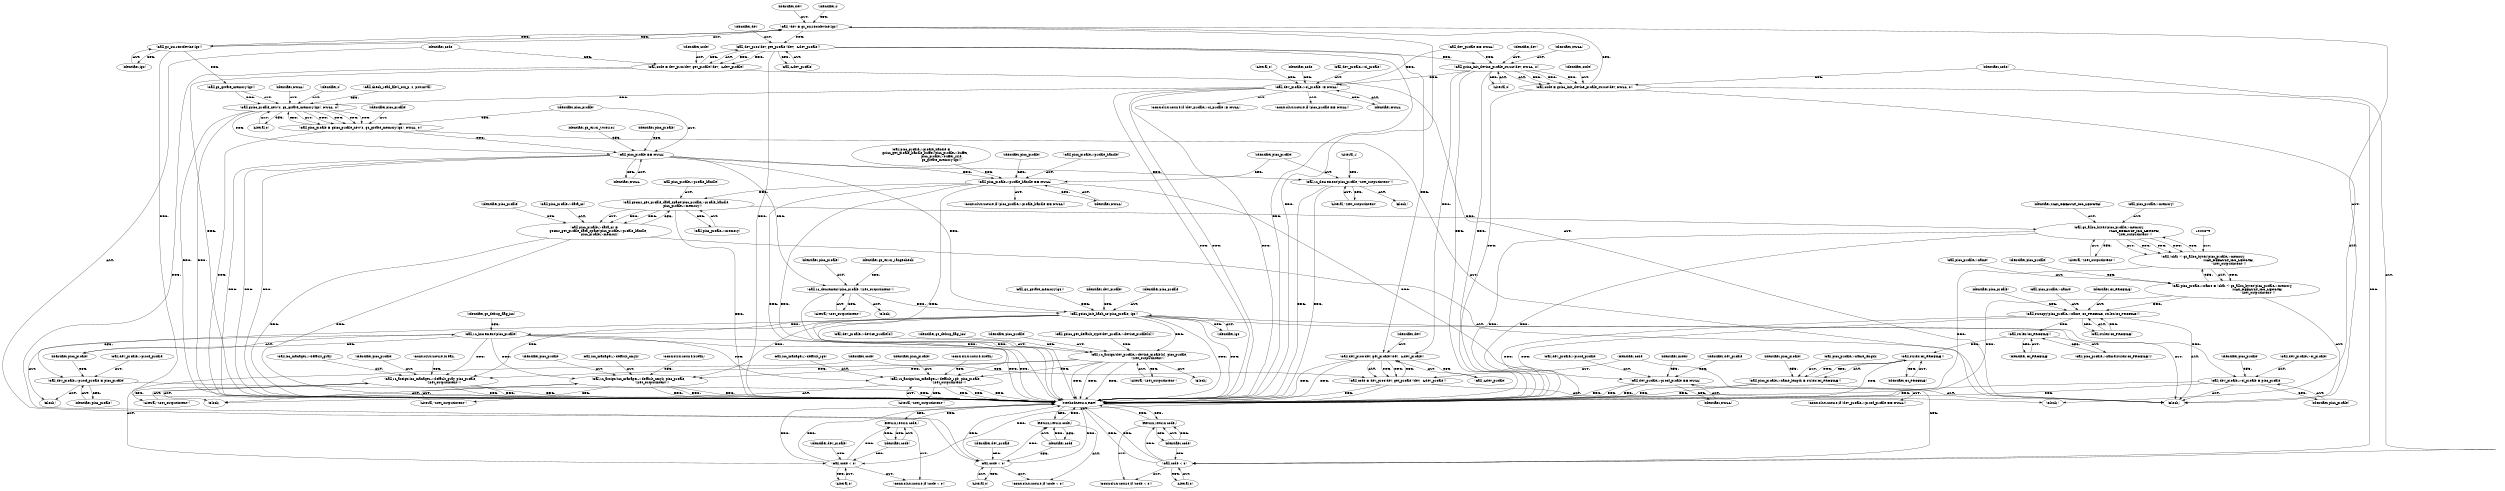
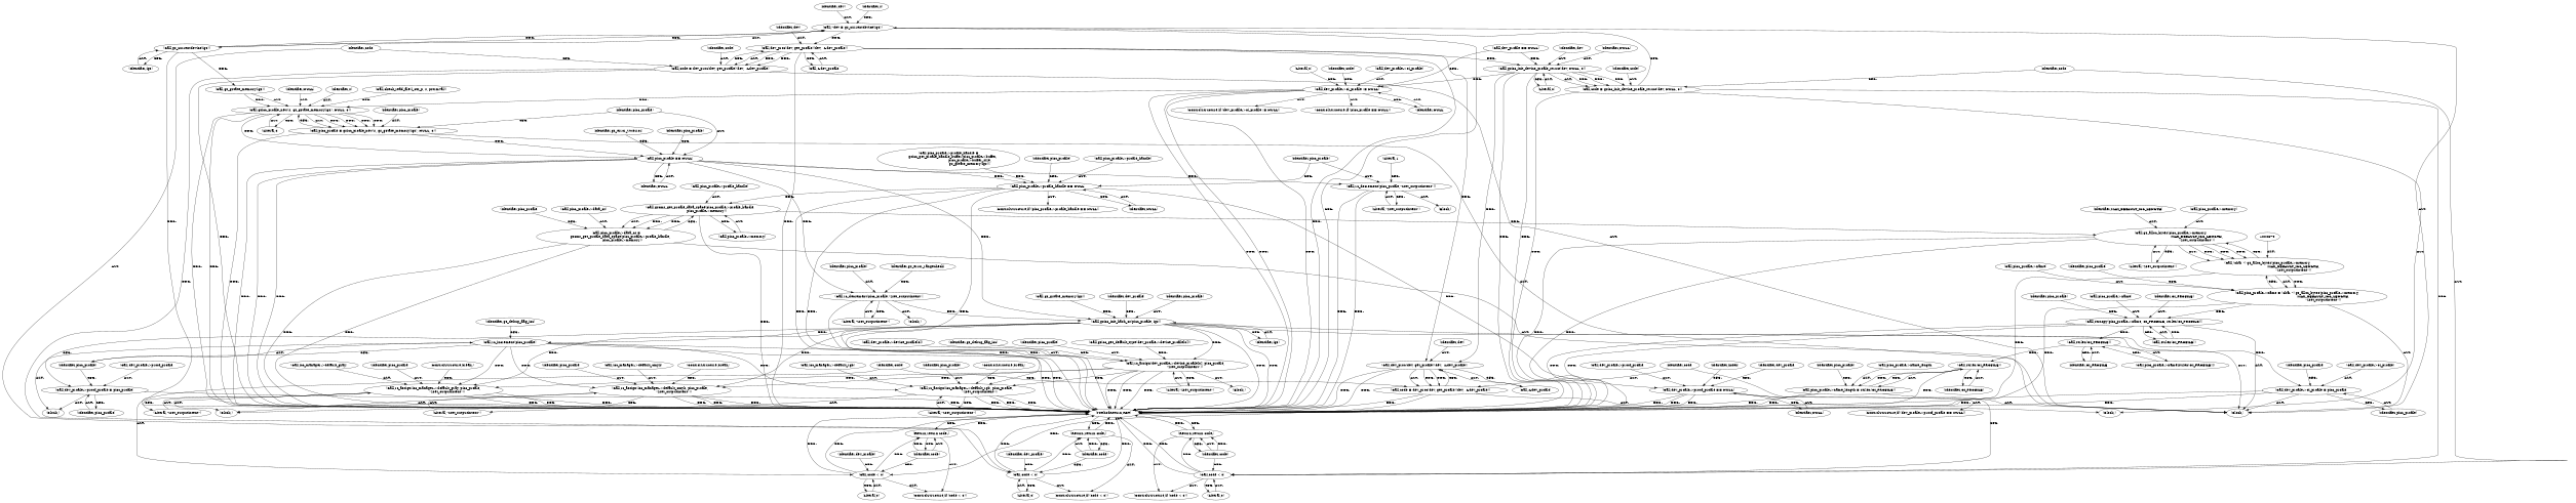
  digraph {
    n1 [label="(Call,*dev = gs_currentdevice(igs))"]
    n2 [label="(Call,gs_currentdevice(igs))"]
    n3 [label="(Call,dev_proc(dev, get_profile)(dev,  &dev_profile))"]
    n4 [label="(Block,)"]
    n5 [label="(MethodReturn,RET)"]
    n6 [label="(Identifier,igs)"]
    n7 [label="(Call,gs_gstate_memory(igs))"]
    n8 [label="(Call,code = dev_proc(dev, get_profile)(dev,  &dev_profile))"]
    n9 [label="(Call,gsicc_init_device_profile_struct(dev, NULL, 0))"]
    n10 [label="(Call,dev_proc(dev, get_profile)(dev,  &dev_profile))"]
    n11 [label="(Call,&dev_profile)"]
    n12 [label="(Return,return code;)"]
    n13 [label="(Return,return code;)"]
    n14 [label="(Return,return code;)"]
    n15 [label="(Call,gsicc_profile_new(s, gs_gstate_memory(igs), NULL, 0))"]
    n16 [label="(Call,code < 0)"]
    n17 [label="(Call,code = gsicc_init_device_profile_struct(dev, NULL, 0))"]
    n18 [label="(Call,dev_profile->oi_profile != NULL)"]
    n19 [label="(Literal,0)"]
    n20 [label="(Call,code = dev_proc(dev, get_profile)(dev,  &dev_profile))"]
    n21 [label="(Call,&dev_profile)"]
    n22 [label="(ControlStructure,if (code < 0))"]
    n23 [label="(Literal,0)"]
    n24 [label="(Identifier,code)"]
    n25 [label="(Call,code < 0)"]
    n26 [label="(Block,)"]
    n27 [label="(Identifier,NULL)"]
    n28 [label="(ControlStructure,if (dev_profile->oi_profile != NULL))"]
    n29 [label="(ControlStructure,if (picc_profile == NULL))"]
    n30 [label="(Literal,0)"]
    n31 [label="(ControlStructure,if (code < 0))"]
    n32 [label="(Identifier,code)"]
    n33 [label="(Call,code < 0)"]
    n34 [label="(ControlStructure,if (code < 0))"]
    n35 [label="(Literal,0)"]
    n36 [label="(Identifier,code)"]
    n37 [label="(Call,picc_profile = gsicc_profile_new(s, gs_gstate_memory(igs), NULL, 0))"]
    n38 [label="(Call,picc_profile == NULL)"]
    n39 [label="(Literal,0)"]
    n40 [label="(Call,picc_profile->profile_handle == NULL)"]
    n41 [label="(Call,rc_decrement(picc_profile,\"zset_outputintent\"))"]
    n42 [label="(Call,rc_decrement(picc_profile,\"zset_outputintent\"))"]
    n43 [label="(Call,gsicc_init_hash_cs(picc_profile, igs))"]
    n44 [label="(Identifier,NULL)"]
    n45 [label="(Call,gscms_get_profile_data_space(picc_profile->profile_handle,\n            picc_profile->memory))"]
    n46 [label="(Call,dev_profile->proof_profile == NULL)"]
    n47 [label="(ControlStructure,if (picc_profile->profile_handle == NULL))"]
    n48 [label="(Identifier,NULL)"]
    n49 [label="(Block,)"]
    n50 [label="(Literal,\"zset_outputintent\")"]
    n51 [label="(Literal,\"zset_outputintent\")"]
    n52 [label="(Block,)"]
    n53 [label="(Call,dev_profile->oi_profile = picc_profile)"]
    n54 [label="(Call,rc_assign(dev_profile->device_profile[0], picc_profile,\n                  \"zset_outputintent\"))"]
    n55 [label="(Call,rc_assign(icc_manager->default_gray, picc_profile,\n                          \"zset_outputintent\"))"]
    n56 [label="(Call,rc_assign(icc_manager->default_rgb, picc_profile,\n                          \"zset_outputintent\"))"]
    n57 [label="(Call,rc_assign(icc_manager->default_cmyk, picc_profile,\n                          \"zset_outputintent\"))"]
    n58 [label="(Call,dev_profile->proof_profile = picc_profile)"]
    n59 [label="(Call,rc_increment(picc_profile))"]
    n60 [label="(Identifier,igs)"]
    n61 [label="(Call,picc_profile->data_cs =\n        gscms_get_profile_data_space(picc_profile->profile_handle,\n            picc_profile->memory))"]
    n62 [label="(Call,gs_alloc_bytes(picc_profile->memory,\n                                                 MAX_DEFAULT_ICC_LENGTH,\n                                                 \"zset_outputintent\"))"]
    n63 [label="(Call,picc_profile->memory)"]
    n64 [label="(Identifier,NULL)"]
    n65 [label="(ControlStructure,if (dev_profile->proof_profile == NULL))"]
    n66 [label="(Call,(char *) gs_alloc_bytes(picc_profile->memory,\n                                                 MAX_DEFAULT_ICC_LENGTH,\n                                                 \"zset_outputintent\"))"]
    n67 [label="(Literal,\"zset_outputintent\")"]
    n68 [label="(Call,picc_profile->name = (char *) gs_alloc_bytes(picc_profile->memory,\n                                                 MAX_DEFAULT_ICC_LENGTH,\n                                                 \"zset_outputintent\"))"]
    n69 [label="(Call,strncpy(picc_profile->name, OI_PROFILE, strlen(OI_PROFILE)))"]
    n70 [label="(Call,strlen(OI_PROFILE))"]
    n71 [label="(Call,strlen(OI_PROFILE))"]
    n72 [label="(Call,strlen(OI_PROFILE))"]
    n73 [label="(Call,picc_profile->name[strlen(OI_PROFILE)])"]
    n74 [label="(Identifier,OI_PROFILE)"]
    n75 [label="(Call,picc_profile->name_length = strlen(OI_PROFILE))"]
    n76 [label="(Identifier,OI_PROFILE)"]
    n77 [label="(Identifier,picc_profile)"]
    n78 [label="(Literal,\"zset_outputintent\")"]
    n79 [label="(Block,)"]
    n80 [label="(Block,)"]
    n81 [label="(Literal,\"zset_outputintent\")"]
    n82 [label="(Literal,\"zset_outputintent\")"]
    n83 [label="(Literal,\"zset_outputintent\")"]
    n84 [label="(Block,)"]
    n85 [label="(Identifier,picc_profile)"]
    n86 [label="(Identifier,picc_profile)"]
    n87 [label="(Identifier,picc_profile)"]
    n88 [label="(Identifier,gs_debug_flag_icc)"]
    n89 [label="(Call,picc_profile->memory)"]
    n90 [label="(Call,icc_manager->default_rgb)"]
    n91 [label="(Identifier,dev)"]
    n92 [label="(Call,picc_profile->profile_handle =\n        gsicc_get_profile_handle_buffer(picc_profile->buffer,\n                                        picc_profile->buffer_size,\n                                        gs_gstate_memory(igs)))"]
    n93 [label="(Identifier,picc_profile)"]
    n94 [label="(Call,dev_profile->proof_profile)"]
    n95 [label="(Identifier,picc_profile)"]
    n96 [label="(Identifier,dev_profile)"]
    n97 [label="(Identifier,NULL)"]
    n98 [label="(Call,dev_profile->oi_profile)"]
    n99 [label="(Call,dev_profile->proof_profile)"]
    n100 [label="(Literal,1)"]
    n101 [label="(Identifier,code)"]
    n102 [label="(Literal,0)"]
    n103 [label="(Call,icc_manager->default_gray)"]
    n104 [label="(Identifier,dev)"]
    n105 [label="(Identifier,code)"]
    n106 [label="(Identifier,picc_profile)"]
    n107 [label="(Identifier,gs_debug_flag_icc)"]
    n108 [label="(Identifier,dev)"]
    n109 [label="(Identifier,gs_error_VMerror)"]
    n110 [label="(Call,picc_profile->name)"]
    n111 [label="(Identifier,picc_profile)"]
    n112 [label="(Call,dev_profile == NULL)"]
    n113 [label="(Identifier,picc_profile)"]
    n114 [label="(Call,icc_manager->default_cmyk)"]
    n115 [label="(Identifier,index)"]
    n116 [label="(Identifier,picc_profile)"]
    n117 [label="(Identifier,picc_profile)"]
    n118 [label="(Identifier,picc_profile)"]
    n119 [label="(Identifier,dev_profile)"]
    n120 [label="(Call,picc_profile->profile_handle)"]
    n121 [label="(Identifier,code)"]
    n122 [label="(Identifier,picc_profile)"]
    n123 [label="(Identifier,code)"]
    n124 [label="(Identifier,code)"]
    n125 [label="(Identifier,dev_profile)"]
    n126 [label="(Identifier,picc_profile)"]
    n127 [label="(Identifier,gs_error_rangecheck)"]
    n128 [label="(Identifier,picc_profile)"]
    n129 [label="(Call,gs_gstate_memory(igs))"]
    n130 [label="(Call,picc_profile->name)"]
    n131 [label="(Call,gsicc_get_default_type(dev_profile->device_profile[0]))"]
    n132 [label="(Call,dev_profile->oi_profile)"]
    n133 [label="(Identifier,code)"]
    n134 [label="(Identifier,s)"]
    n135 [label="(Identifier,picc_profile)"]
    n136 [label="(ControlStructure,break;)"]
    n137 [label="(Call,picc_profile->profile_handle)"]
    n138 [label="(Identifier,dev_profile)"]
    n139 [label="(Identifier,picc_profile)"]
    n140 [label="(Call,dev_profile->device_profile[0])"]
    n141 [label="(Identifier,OI_PROFILE)"]
    n142 [label="(Call,picc_profile->data_cs)"]
    n143 [label="(Identifier,dev)"]
    n144 [label="(Identifier,MAX_DEFAULT_ICC_LENGTH)"]
    n145 [label="(Identifier,code)"]
    n146 [label="(ControlStructure,break;)"]
    n147 [label="(Identifier,NULL)"]
    n148 [label="(Call,check_read_file(i_ctx_p, s, pstrmval))"]
    n149 [label="(ControlStructure,break;)"]
    n150 [label="(Identifier,picc_profile)"]
    n151 [label="(Identifier,s)"]
    n152 [label="(Call,picc_profile->name_length)"]
    n153 [label="(Identifier,picc_profile)"]
    1000379
    n1 -> n2 [label="CFG: "]
    n1 -> n3 [label="DDG: "]
    n1 -> n4 [label="AST: "]
-   n1 -> n5 [label="DDG: "]
+   n1 -> n5 [label="CFG: "]
    n2 -> n1 [label="AST: "]
    n2 -> n1 [label="DDG: "]
    n2 -> n5 [label="DDG: "]
    n2 -> n6 [label="CFG: "]
    n2 -> n7 [label="DDG: "]
    n3 -> n5 [label="DDG: "]
    n3 -> n5 [label="DDG: "]
    n3 -> n8 [label="AST: "]
    n3 -> n8 [label="DDG: "]
    n3 -> n8 [label="DDG: "]
    n3 -> n9 [label="DDG: "]
    n3 -> n10 [label="DDG: "]
    n3 -> n11 [label="CFG: "]
    n5 -> n12 [label="CFG: "]
    n5 -> n13 [label="CFG: "]
    n5 -> n14 [label="CFG: "]
    n6 -> n2 [label="AST: "]
    n7 -> n15 [label="AST: "]
    n7 -> n15 [label="DDG: "]
    n8 -> n3 [label="CFG: "]
    n8 -> n4 [label="AST: "]
    n8 -> n5 [label="DDG: "]
    n8 -> n16 [label="DDG: "]
    n9 -> n5 [label="DDG: "]
    n9 -> n5 [label="DDG: "]
    n9 -> n10 [label="DDG: "]
    n9 -> n17 [label="AST: "]
    n9 -> n17 [label="DDG: "]
    n9 -> n17 [label="DDG: "]
    n9 -> n17 [label="DDG: "]
    n9 -> n18 [label="DDG: "]
    n9 -> n19 [label="CFG: "]
    n10 -> n5 [label="DDG: "]
    n10 -> n5 [label="DDG: "]
    n10 -> n20 [label="AST: "]
    n10 -> n20 [label="DDG: "]
    n10 -> n20 [label="DDG: "]
    n10 -> n21 [label="CFG: "]
    n11 -> n3 [label="AST: "]
    n12 -> n5 [label="DDG: "]
    n12 -> n22 [label="AST: "]
    n12 -> n24 [label="CFG: "]
    n13 -> n5 [label="DDG: "]
    n13 -> n31 [label="AST: "]
    n13 -> n32 [label="CFG: "]
    n14 -> n5 [label="DDG: "]
    n14 -> n34 [label="AST: "]
    n14 -> n36 [label="CFG: "]
    n15 -> n5 [label="DDG: "]
    n15 -> n5 [label="DDG: "]
    n15 -> n37 [label="AST: "]
    n15 -> n37 [label="DDG: "]
    n15 -> n37 [label="DDG: "]
    n15 -> n37 [label="DDG: "]
    n15 -> n37 [label="DDG: "]
    n15 -> n38 [label="DDG: "]
    n15 -> n39 [label="CFG: "]
    n16 -> n5 [label="DDG: "]
    n16 -> n5 [label="DDG: "]
    n16 -> n12 [label="DDG: "]
    n16 -> n22 [label="AST: "]
    n16 -> n23 [label="CFG: "]
    n17 -> n1 [label="CFG: "]
    n17 -> n5 [label="DDG: "]
    n17 -> n25 [label="DDG: "]
    n17 -> n26 [label="AST: "]
    n18 -> n5 [label="DDG: "]
    n18 -> n5 [label="DDG: "]
    n18 -> n5 [label="DDG: "]
    n18 -> n15 [label="DDG: "]
    n18 -> n27 [label="CFG: "]
    n18 -> n28 [label="AST: "]
    n18 -> n29 [label="AST: "]
    n19 -> n9 [label="AST: "]
    n20 -> n5 [label="DDG: "]
    n20 -> n10 [label="CFG: "]
    n20 -> n26 [label="AST: "]
    n20 -> n33 [label="DDG: "]
    n21 -> n10 [label="AST: "]
    n23 -> n16 [label="AST: "]
    n24 -> n12 [label="AST: "]
    n24 -> n12 [label="DDG: "]
    n24 -> n16 [label="CFG: "]
    n25 -> n5 [label="DDG: "]
    n25 -> n5 [label="DDG: "]
    n25 -> n13 [label="DDG: "]
    n25 -> n30 [label="CFG: "]
    n25 -> n31 [label="AST: "]
    n27 -> n18 [label="AST: "]
    n30 -> n25 [label="AST: "]
    n32 -> n13 [label="AST: "]
    n32 -> n13 [label="DDG: "]
    n32 -> n25 [label="CFG: "]
    n33 -> n5 [label="DDG: "]
    n33 -> n5 [label="DDG: "]
    n33 -> n14 [label="DDG: "]
    n33 -> n34 [label="AST: "]
    n33 -> n35 [label="CFG: "]
    n35 -> n33 [label="AST: "]
    n36 -> n14 [label="AST: "]
    n36 -> n14 [label="DDG: "]
    n36 -> n33 [label="CFG: "]
    n37 -> n4 [label="AST: "]
    n37 -> n5 [label="DDG: "]
    n37 -> n15 [label="CFG: "]
    n37 -> n38 [label="DDG: "]
    n38 -> n5 [label="DDG: "]
    n38 -> n5 [label="DDG: "]
    n38 -> n5 [label="DDG: "]
    n38 -> n40 [label="DDG: "]
    n38 -> n41 [label="DDG: "]
    n38 -> n42 [label="DDG: "]
    n38 -> n43 [label="DDG: "]
    n38 -> n44 [label="CFG: "]
    n39 -> n15 [label="AST: "]
    n40 -> n5 [label="DDG: "]
    n40 -> n5 [label="DDG: "]
    n40 -> n5 [label="DDG: "]
    n40 -> n45 [label="DDG: "]
    n40 -> n46 [label="DDG: "]
    n40 -> n47 [label="AST: "]
    n40 -> n48 [label="CFG: "]
    n41 -> n5 [label="DDG: "]
    n41 -> n5 [label="DDG: "]
    n41 -> n49 [label="AST: "]
    n41 -> n50 [label="CFG: "]
    n42 -> n5 [label="DDG: "]
    n42 -> n43 [label="DDG: "]
    n42 -> n51 [label="CFG: "]
    n42 -> n52 [label="AST: "]
    n43 -> n4 [label="AST: "]
    n43 -> n5 [label="DDG: "]
    n43 -> n5 [label="DDG: "]
    n43 -> n53 [label="DDG: "]
    n43 -> n54 [label="DDG: "]
    n43 -> n55 [label="DDG: "]
    n43 -> n56 [label="DDG: "]
    n43 -> n57 [label="DDG: "]
    n43 -> n58 [label="CFG: "]
    n43 -> n59 [label="DDG: "]
    n43 -> n60 [label="CFG: "]
    n44 -> n38 [label="AST: "]
    n45 -> n5 [label="DDG: "]
    n45 -> n61 [label="AST: "]
    n45 -> n61 [label="DDG: "]
    n45 -> n61 [label="DDG: "]
    n45 -> n62 [label="DDG: "]
    n45 -> n63 [label="CFG: "]
    n46 -> n5 [label="DDG: "]
    n46 -> n5 [label="DDG: "]
    n46 -> n5 [label="DDG: "]
    n46 -> n64 [label="CFG: "]
    n46 -> n65 [label="AST: "]
    n48 -> n40 [label="AST: "]
    n50 -> n41 [label="AST: "]
    n51 -> n42 [label="AST: "]
    n53 -> n4 [label="AST: "]
    n53 -> n5 [label="DDG: "]
    n53 -> n5 [label="DDG: "]
    n53 -> n77 [label="CFG: "]
    n54 -> n5 [label="DDG: "]
    n54 -> n5 [label="DDG: "]
    n54 -> n5 [label="DDG: "]
    n54 -> n55 [label="DDG: "]
    n54 -> n56 [label="DDG: "]
    n54 -> n57 [label="DDG: "]
    n54 -> n78 [label="CFG: "]
    n54 -> n79 [label="AST: "]
    n55 -> n5 [label="DDG: "]
    n55 -> n5 [label="DDG: "]
    n55 -> n5 [label="DDG: "]
    n55 -> n80 [label="AST: "]
    n55 -> n81 [label="CFG: "]
    n56 -> n5 [label="DDG: "]
    n56 -> n5 [label="DDG: "]
    n56 -> n5 [label="DDG: "]
    n56 -> n80 [label="AST: "]
    n56 -> n82 [label="CFG: "]
    n57 -> n5 [label="DDG: "]
    n57 -> n5 [label="DDG: "]
    n57 -> n5 [label="DDG: "]
    n57 -> n80 [label="AST: "]
    n57 -> n83 [label="CFG: "]
    n58 -> n5 [label="DDG: "]
    n58 -> n84 [label="AST: "]
    n58 -> n85 [label="CFG: "]
    n59 -> n5 [label="DDG: "]
    n59 -> n5 [label="DDG: "]
    n59 -> n55 [label="DDG: "]
    n59 -> n56 [label="DDG: "]
    n59 -> n57 [label="DDG: "]
    n59 -> n84 [label="AST: "]
    n59 -> n86 [label="CFG: "]
    n60 -> n43 [label="AST: "]
    n61 -> n4 [label="AST: "]
    n61 -> n5 [label="DDG: "]
    n61 -> n5 [label="DDG: "]
    n61 -> n45 [label="CFG: "]
    n62 -> n5 [label="DDG: "]
    n62 -> n5 [label="DDG: "]
    n62 -> n66 [label="AST: "]
    n62 -> n66 [label="DDG: "]
    n62 -> n66 [label="DDG: "]
    n62 -> n66 [label="DDG: "]
    n62 -> n67 [label="CFG: "]
    n63 -> n45 [label="AST: "]
    n64 -> n46 [label="AST: "]
    n66 -> n5 [label="DDG: "]
    n66 -> n62 [label="CFG: "]
    n66 -> n68 [label="AST: "]
    n66 -> n68 [label="DDG: "]
    n67 -> n62 [label="AST: "]
    n68 -> n4 [label="AST: "]
    n68 -> n5 [label="DDG: "]
    n68 -> n66 [label="CFG: "]
    n68 -> n69 [label="DDG: "]
    n69 -> n4 [label="AST: "]
    n69 -> n5 [label="DDG: "]
    n69 -> n5 [label="DDG: "]
    n69 -> n70 [label="DDG: "]
    n69 -> n71 [label="CFG: "]
    n70 -> n72 [label="DDG: "]
    n70 -> n73 [label="AST: "]
    n70 -> n74 [label="CFG: "]
    n71 -> n69 [label="AST: "]
    n71 -> n69 [label="DDG: "]
    n72 -> n5 [label="DDG: "]
    n72 -> n75 [label="AST: "]
    n72 -> n75 [label="DDG: "]
    n72 -> n76 [label="CFG: "]
    n73 -> n70 [label="CFG: "]
    n74 -> n70 [label="AST: "]
    n75 -> n4 [label="AST: "]
    n75 -> n5 [label="DDG: "]
    n75 -> n5 [label="DDG: "]
    n75 -> n72 [label="CFG: "]
    n76 -> n72 [label="AST: "]
    n77 -> n53 [label="AST: "]
    n78 -> n54 [label="AST: "]
    n81 -> n55 [label="AST: "]
    n82 -> n56 [label="AST: "]
    n83 -> n57 [label="AST: "]
    n85 -> n58 [label="AST: "]
    n86 -> n58 [label="CFG: "]
    n86 -> n59 [label="AST: "]
    n87 -> n69 [label="CFG: "]
    n88 -> n59 [label="CFG: "]
    n89 -> n62 [label="AST: "]
    n90 -> n56 [label="AST: "]
    n91 -> n10 [label="AST: "]
    n92 -> n40 [label="DDG: "]
    n93 -> n75 [label="CFG: "]
    n94 -> n46 [label="AST: "]
    n95 -> n40 [label="CFG: "]
    n96 -> n16 [label="CFG: "]
    n97 -> n15 [label="AST: "]
    n98 -> n53 [label="AST: "]
    n99 -> n58 [label="AST: "]
    n100 -> n41 [label="CFG: "]
    n101 -> n20 [label="AST: "]
    n101 -> n25 [label="CFG: "]
    n102 -> n18 [label="CFG: "]
    n103 -> n55 [label="AST: "]
    n104 -> n3 [label="AST: "]
    n105 -> n17 [label="AST: "]
    n106 -> n57 [label="AST: "]
    n107 -> n54 [label="CFG: "]
    n108 -> n9 [label="AST: "]
    n109 -> n38 [label="CFG: "]
    n110 -> n68 [label="AST: "]
    n111 -> n37 [label="CFG: "]
    n111 -> n38 [label="AST: "]
    n112 -> n9 [label="DDG: "]
-   n112 -> n18 [label="DDG: "]
+   n112 -> n18 [label="CFG: "]
    n113 -> n55 [label="AST: "]
    n114 -> n57 [label="AST: "]
    n115 -> n46 [label="CFG: "]
    n116 -> n37 [label="AST: "]
    n117 -> n54 [label="AST: "]
    n118 -> n53 [label="CFG: "]
    n119 -> n33 [label="CFG: "]
    n120 -> n45 [label="AST: "]
    n121 -> n18 [label="CFG: "]
    n122 -> n38 [label="CFG: "]
    n123 -> n8 [label="CFG: "]
    n123 -> n16 [label="AST: "]
    n124 -> n17 [label="CFG: "]
    n124 -> n25 [label="AST: "]
    n125 -> n46 [label="CFG: "]
    n126 -> n56 [label="AST: "]
    n127 -> n42 [label="CFG: "]
    n128 -> n42 [label="AST: "]
    n129 -> n43 [label="DDG: "]
    n130 -> n69 [label="AST: "]
    n131 -> n54 [label="DDG: "]
    n132 -> n18 [label="AST: "]
    n133 -> n8 [label="AST: "]
    n134 -> n15 [label="AST: "]
    n135 -> n61 [label="CFG: "]
    n136 -> n55 [label="CFG: "]
    n137 -> n40 [label="AST: "]
    n138 -> n43 [label="CFG: "]
    n139 -> n43 [label="AST: "]
    n140 -> n54 [label="AST: "]
    n141 -> n69 [label="AST: "]
    n142 -> n61 [label="AST: "]
    n143 -> n1 [label="AST: "]
    n144 -> n62 [label="AST: "]
    n145 -> n20 [label="CFG: "]
    n145 -> n33 [label="AST: "]
    n146 -> n57 [label="CFG: "]
    n147 -> n9 [label="AST: "]
    n148 -> n15 [label="CFG: "]
    n149 -> n56 [label="CFG: "]
    n150 -> n68 [label="CFG: "]
    n151 -> n1 [label="CFG: "]
    n152 -> n75 [label="AST: "]
    n153 -> n40 [label="CFG: "]
    n153 -> n41 [label="AST: "]
    1000379 -> n66 [label="AST: "]
  }
